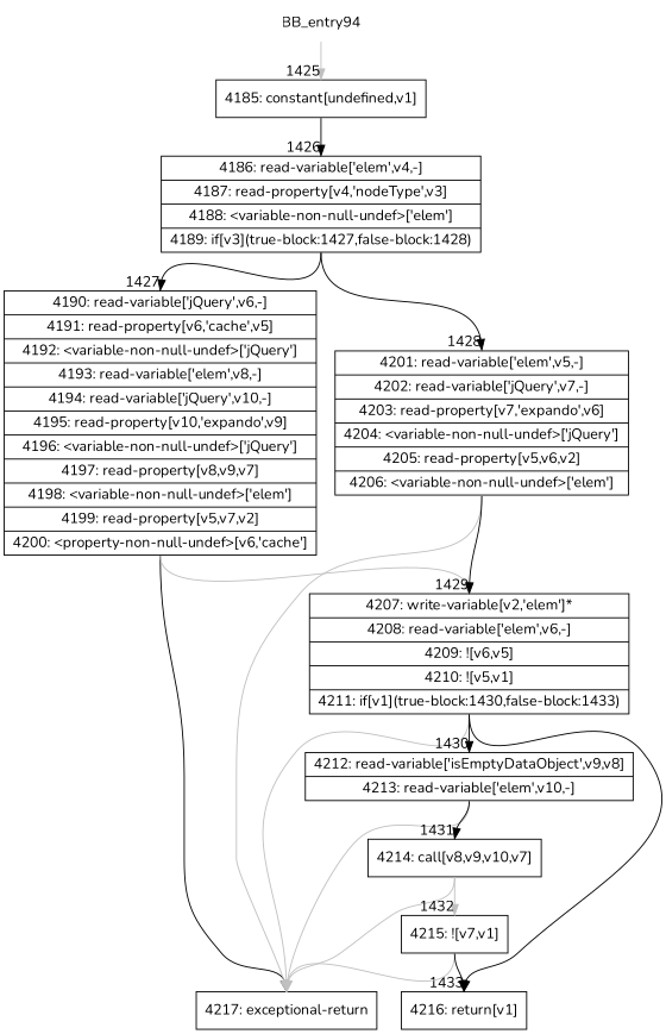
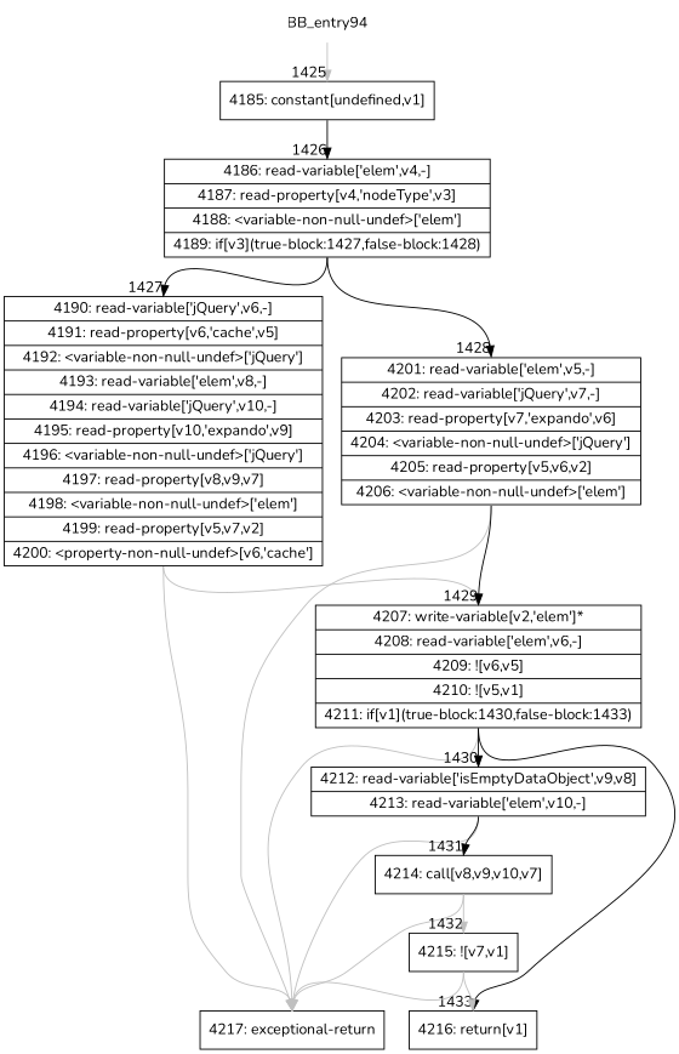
  digraph {
    fontname=Nunito
    rankdir=TD
    node [fontname=Nunito shape=record]
    edge [color=gray fontname=Nunito headport=n tailport=s]
    BB_entry94 [shape=none]
    n2 [label="{4185: constant[undefined,v1]}"]
    n3 [label="{4186: read-variable['elem',v4,-]|4187: read-property[v4,'nodeType',v3]|4188: \<variable-non-null-undef\>['elem']|4189: if[v3](true-block:1427,false-block:1428)}"]
    n4 [label="{4190: read-variable['jQuery',v6,-]|4191: read-property[v6,'cache',v5]|4192: \<variable-non-null-undef\>['jQuery']|4193: read-variable['elem',v8,-]|4194: read-variable['jQuery',v10,-]|4195: read-property[v10,'expando',v9]|4196: \<variable-non-null-undef\>['jQuery']|4197: read-property[v8,v9,v7]|4198: \<variable-non-null-undef\>['elem']|4199: read-property[v5,v7,v2]|4200: \<property-non-null-undef\>[v6,'cache']}"]
    n5 [label="{4201: read-variable['elem',v5,-]|4202: read-variable['jQuery',v7,-]|4203: read-property[v7,'expando',v6]|4204: \<variable-non-null-undef\>['jQuery']|4205: read-property[v5,v6,v2]|4206: \<variable-non-null-undef\>['elem']}"]
    n6 [label="{4217: exceptional-return}"]
    n7 [label="{4207: write-variable[v2,'elem']*|4208: read-variable['elem',v6,-]|4209: ![v6,v5]|4210: ![v5,v1]|4211: if[v1](true-block:1430,false-block:1433)}"]
    n8 [label="{4216: return[v1]}"]
    n9 [label="{4212: read-variable['isEmptyDataObject',v9,v8]|4213: read-variable['elem',v10,-]}"]
    n10 [label="{4214: call[v8,v9,v10,v7]}"]
    n11 [label="{4215: ![v7,v1]}"]
    BB_entry94 -> n2 [headlabel="    1425"]
    n2 -> n3 [headlabel="      1426" color=""]
    n3 -> n4 [headlabel="      1427" color=""]
    n3 -> n5 [headlabel="      1428" color=""]
-   n4 -> n6 [color=black]
+   n4 -> n6
    n4 -> n7 [headlabel="      1429"]
    n5 -> n6
    n5 -> n7 [color=""]
    n7 -> n6
    n7 -> n8 [headlabel="      1433" color=""]
    n7 -> n9 [headlabel="      1430" color=""]
    n9 -> n6
    n9 -> n10 [headlabel="      1431" color=""]
    n10 -> n6
    n10 -> n11 [headlabel="      1432"]
    n11 -> n6
-   n11 -> n8 [color=""]
+   n11 -> n8
  }
